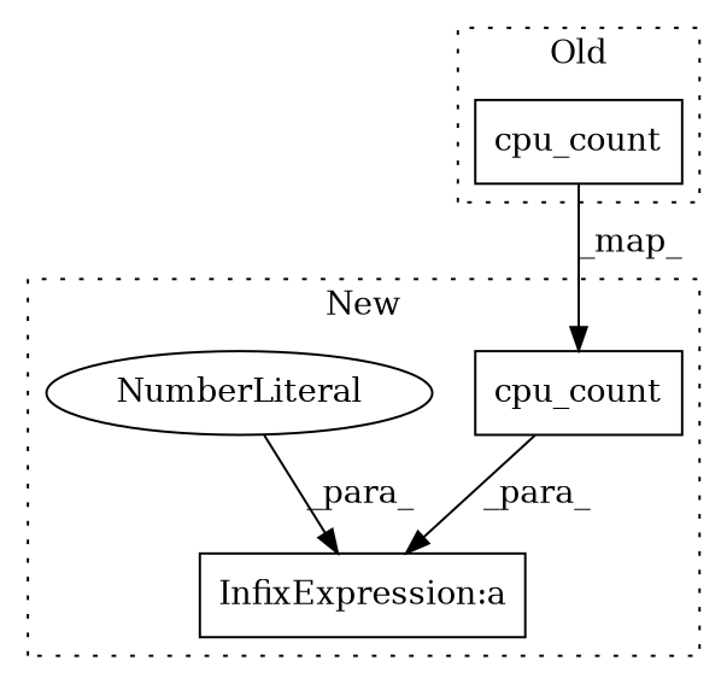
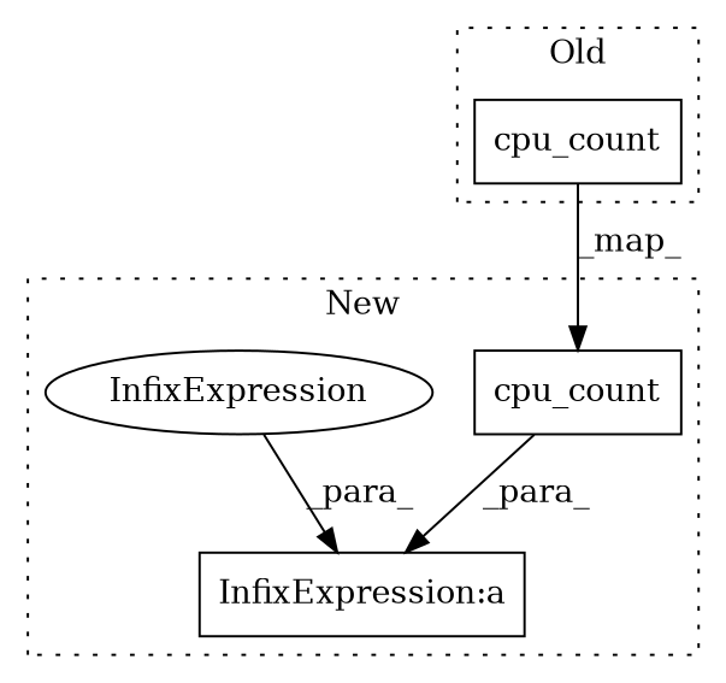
  digraph {
    node [a=32 l=11 shape=box]
    n1 [label=cpu_count s=1512]
    n2 [a=27 l=3 label="InfixExpression:a" s=1523]
-   n3 [a=34 l=1 label=NumberLiteral s=1526 shape=ellipse]
+   n3 [a=34 l=1 label=InfixExpression s=1526 shape=ellipse]
    n4 [label=cpu_count s=2881]
    subgraph cluster_1 {
      label=New
      style=dotted
      n1
      n2
      n3
    }
    subgraph cluster_2 {
      label=Old
      style=dotted
      n4
    }
    n1 -> n2 [label=_para_]
    n3 -> n2 [label=_para_]
    n4 -> n1 [label=_map_]
  }
